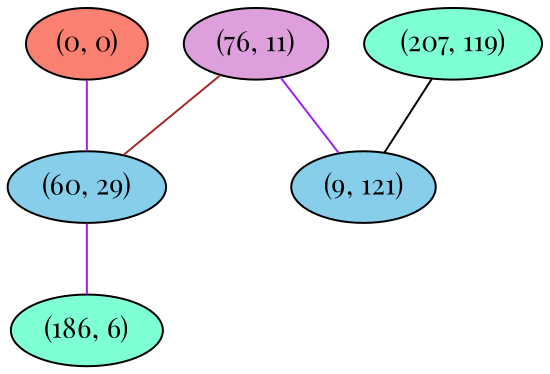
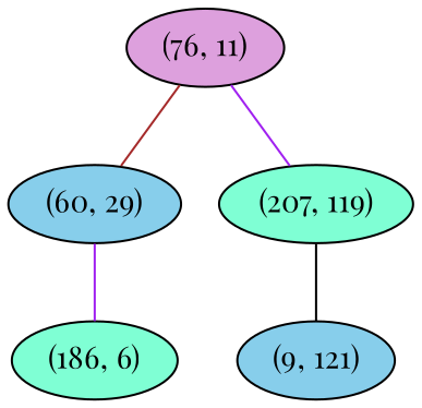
  graph {
    fontname="Playfair Display"
    node [fillcolor=skyblue fontname="Playfair Display" style=filled]
    edge [color=purple fontname="Playfair Display" weight=1]
-   "(0, 0)" [fillcolor=salmon]
    n2 [label="(60, 29)"]
    "(186, 6)" [fillcolor=aquamarine]
    "(207, 119)" [fillcolor=aquamarine]
    "(9, 121)"
    n6 [fillcolor=plum label="(76, 11)"]
-   "(0, 0)" -- n2 [weight=4]
    n2 -- "(186, 6)"
    "(207, 119)" -- "(9, 121)" [color=black]
    n6 -- n2 [color=brown]
-   n6 -- "(9, 121)"
+   n6 -- "(207, 119)"
  }
